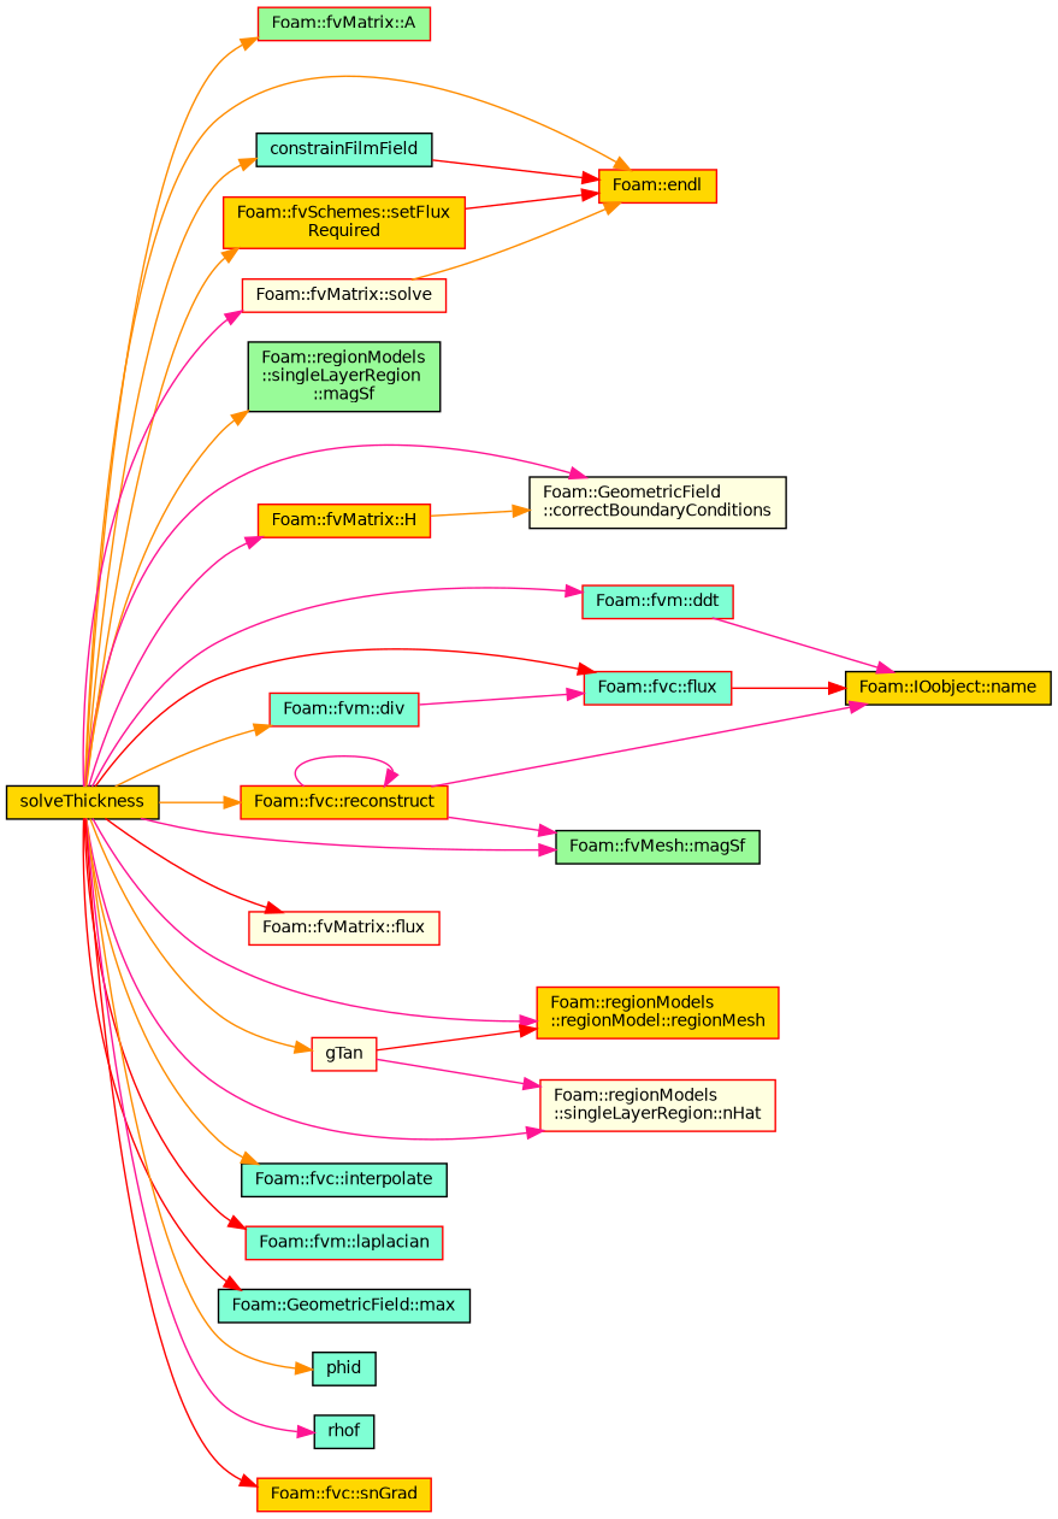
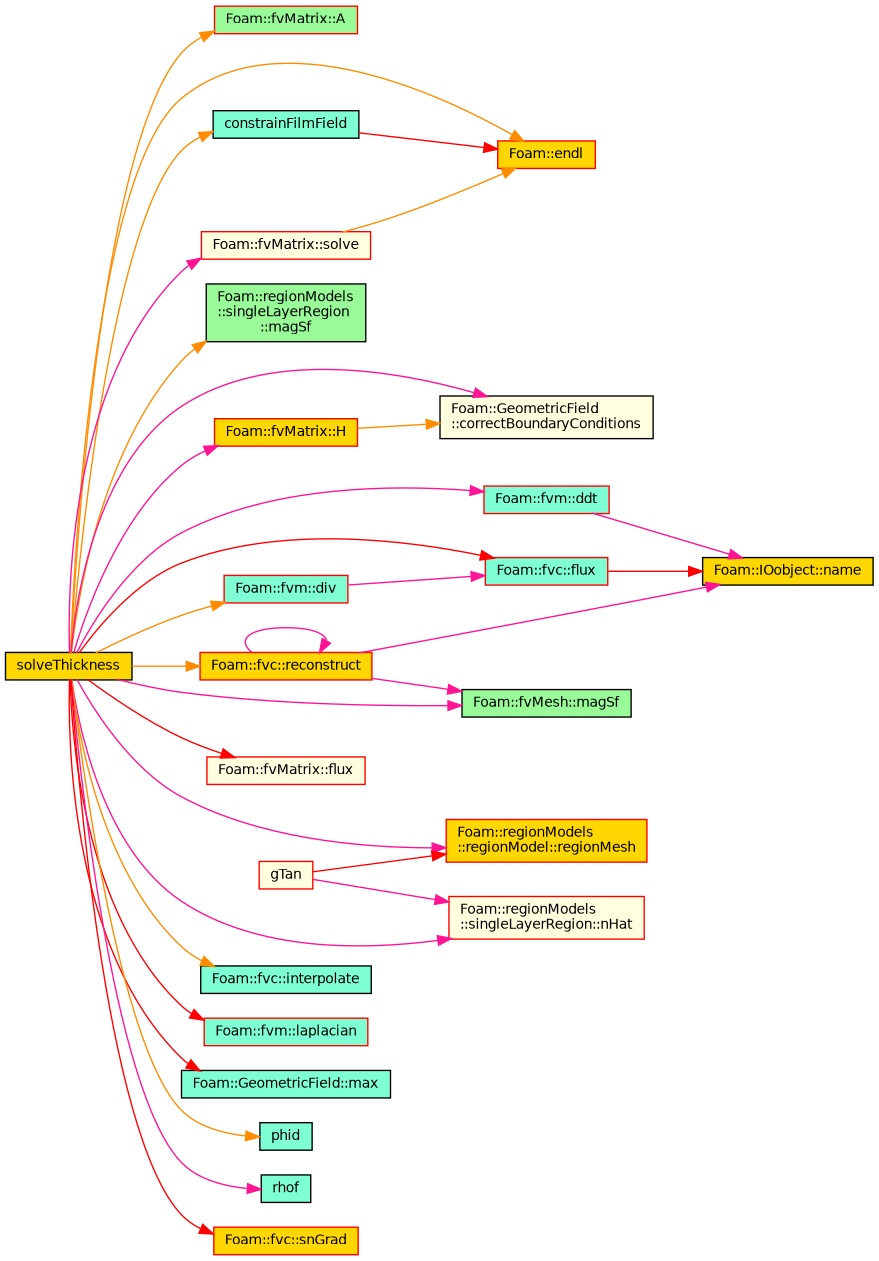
  digraph {
    rankdir=LR
    node [color=red fillcolor=aquamarine fontname=Helvetica fontsize=10 shape=record style=filled]
    edge [color=deeppink fontname=Helvetica fontsize=10 labelfontname=Helvetica labelfontsize=10 style=solid]
    n1 [color=black fillcolor=gold fontcolor=black height=0.2 label=solveThickness width=0.4]
    n2 [fillcolor=palegreen height=0.2 label="Foam::fvMatrix::A" width=0.4]
    n3 [color=black height=0.2 label=constrainFilmField width=0.4]
    n4 [fillcolor=gold height=0.2 label="Foam::endl" width=0.4]
    n5 [color=black fillcolor=palegreen height=0.2 label="Foam::regionModels\l::singleLayerRegion\l::magSf" width=0.4]
    n6 [color=black fillcolor=lightyellow height=0.2 label="Foam::GeometricField\l::correctBoundaryConditions" width=0.4]
    n7 [height=0.2 label="Foam::fvm::ddt" width=0.4]
    n8 [height=0.2 label="Foam::fvm::div" width=0.4]
    n9 [height=0.2 label="Foam::fvc::flux" width=0.4]
    n10 [fillcolor=lightyellow height=0.2 label="Foam::fvMatrix::flux" width=0.4]
    n11 [fillcolor=lightyellow height=0.2 label=gTan width=0.4]
    n12 [fillcolor=gold height=0.2 label="Foam::regionModels\l::regionModel::regionMesh" width=0.4]
    n13 [fillcolor=lightyellow height=0.2 label="Foam::regionModels\l::singleLayerRegion::nHat" width=0.4]
    n14 [fillcolor=gold height=0.2 label="Foam::fvMatrix::H" width=0.4]
    n15 [color=black height=0.2 label="Foam::fvc::interpolate" width=0.4]
    n16 [height=0.2 label="Foam::fvm::laplacian" width=0.4]
    n17 [color=black fillcolor=palegreen height=0.2 label="Foam::fvMesh::magSf" width=0.4]
    n18 [color=black height=0.2 label="Foam::GeometricField::max" width=0.4]
    n19 [color=black height=0.2 label=phid width=0.4]
    n20 [fillcolor=gold height=0.2 label="Foam::fvc::reconstruct" width=0.4]
    n21 [color=black height=0.2 label=rhof width=0.4]
-   n22 [fillcolor=gold height=0.2 label="Foam::fvSchemes::setFlux\lRequired" width=0.4]
    n23 [fillcolor=gold height=0.2 label="Foam::fvc::snGrad" width=0.4]
    n24 [fillcolor=lightyellow height=0.2 label="Foam::fvMatrix::solve" width=0.4]
    n25 [color=black fillcolor=gold height=0.2 label="Foam::IOobject::name" width=0.4]
    n1 -> n2 [color=darkorange]
    n1 -> n3 [color=darkorange]
    n1 -> n4 [color=darkorange]
    n1 -> n5 [color=darkorange]
    n1 -> n6
    n1 -> n7
    n1 -> n8 [color=darkorange]
    n1 -> n9 [color=red]
    n1 -> n10 [color=red]
-   n1 -> n11 [color=darkorange]
    n1 -> n12
    n1 -> n13
    n1 -> n14
    n1 -> n15 [color=darkorange]
    n1 -> n16 [color=red]
    n1 -> n17
    n1 -> n18 [color=red]
    n1 -> n19 [color=darkorange]
    n1 -> n20 [color=darkorange]
    n1 -> n21
-   n1 -> n22 [color=darkorange]
    n1 -> n23 [color=red]
    n1 -> n24
    n3 -> n4 [color=red]
    n7 -> n25
    n8 -> n9
    n9 -> n25 [color=red]
    n11 -> n12 [color=red]
    n11 -> n13
    n14 -> n6 [color=darkorange]
    n20 -> n17
    n20 -> n20
    n20 -> n25
-   n22 -> n4 [color=red]
    n24 -> n4 [color=darkorange]
  }
